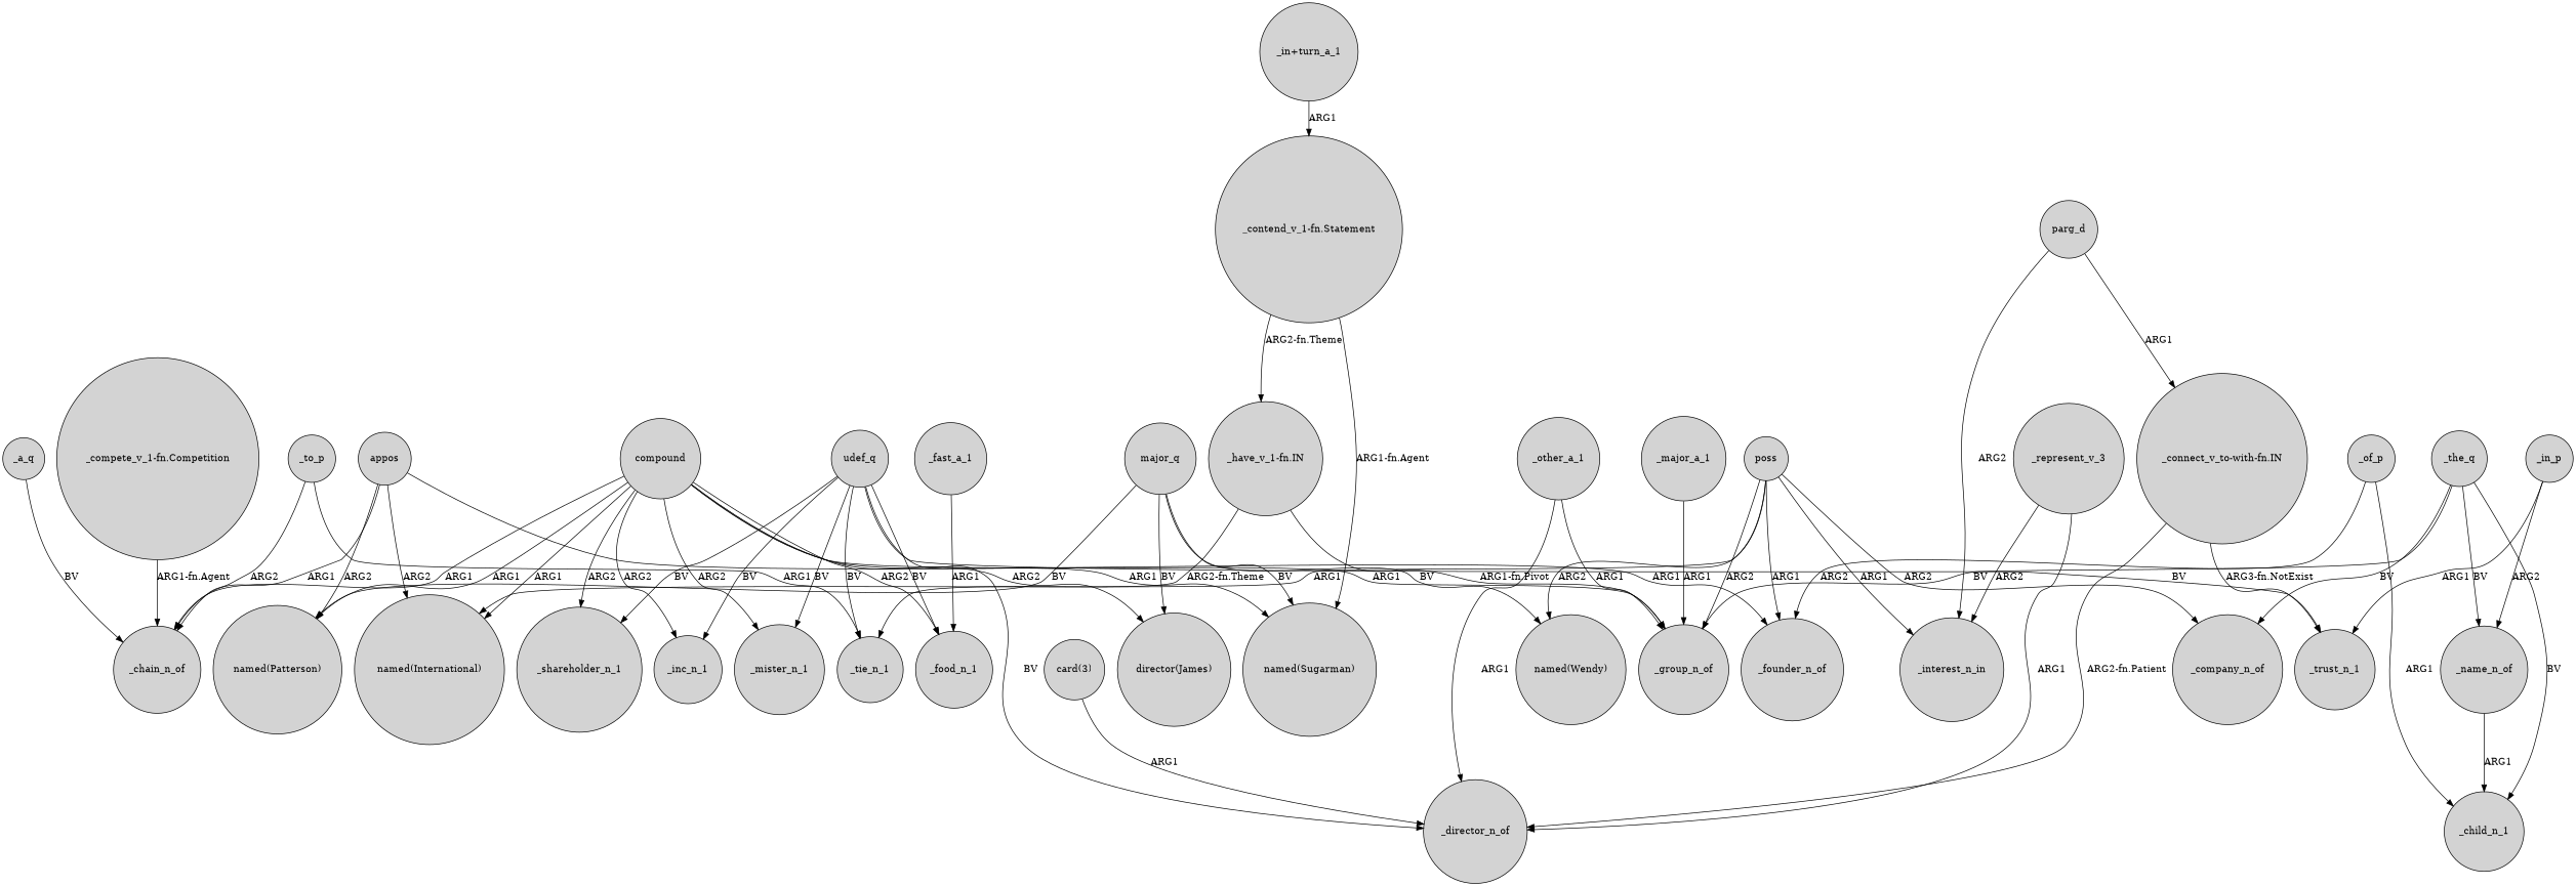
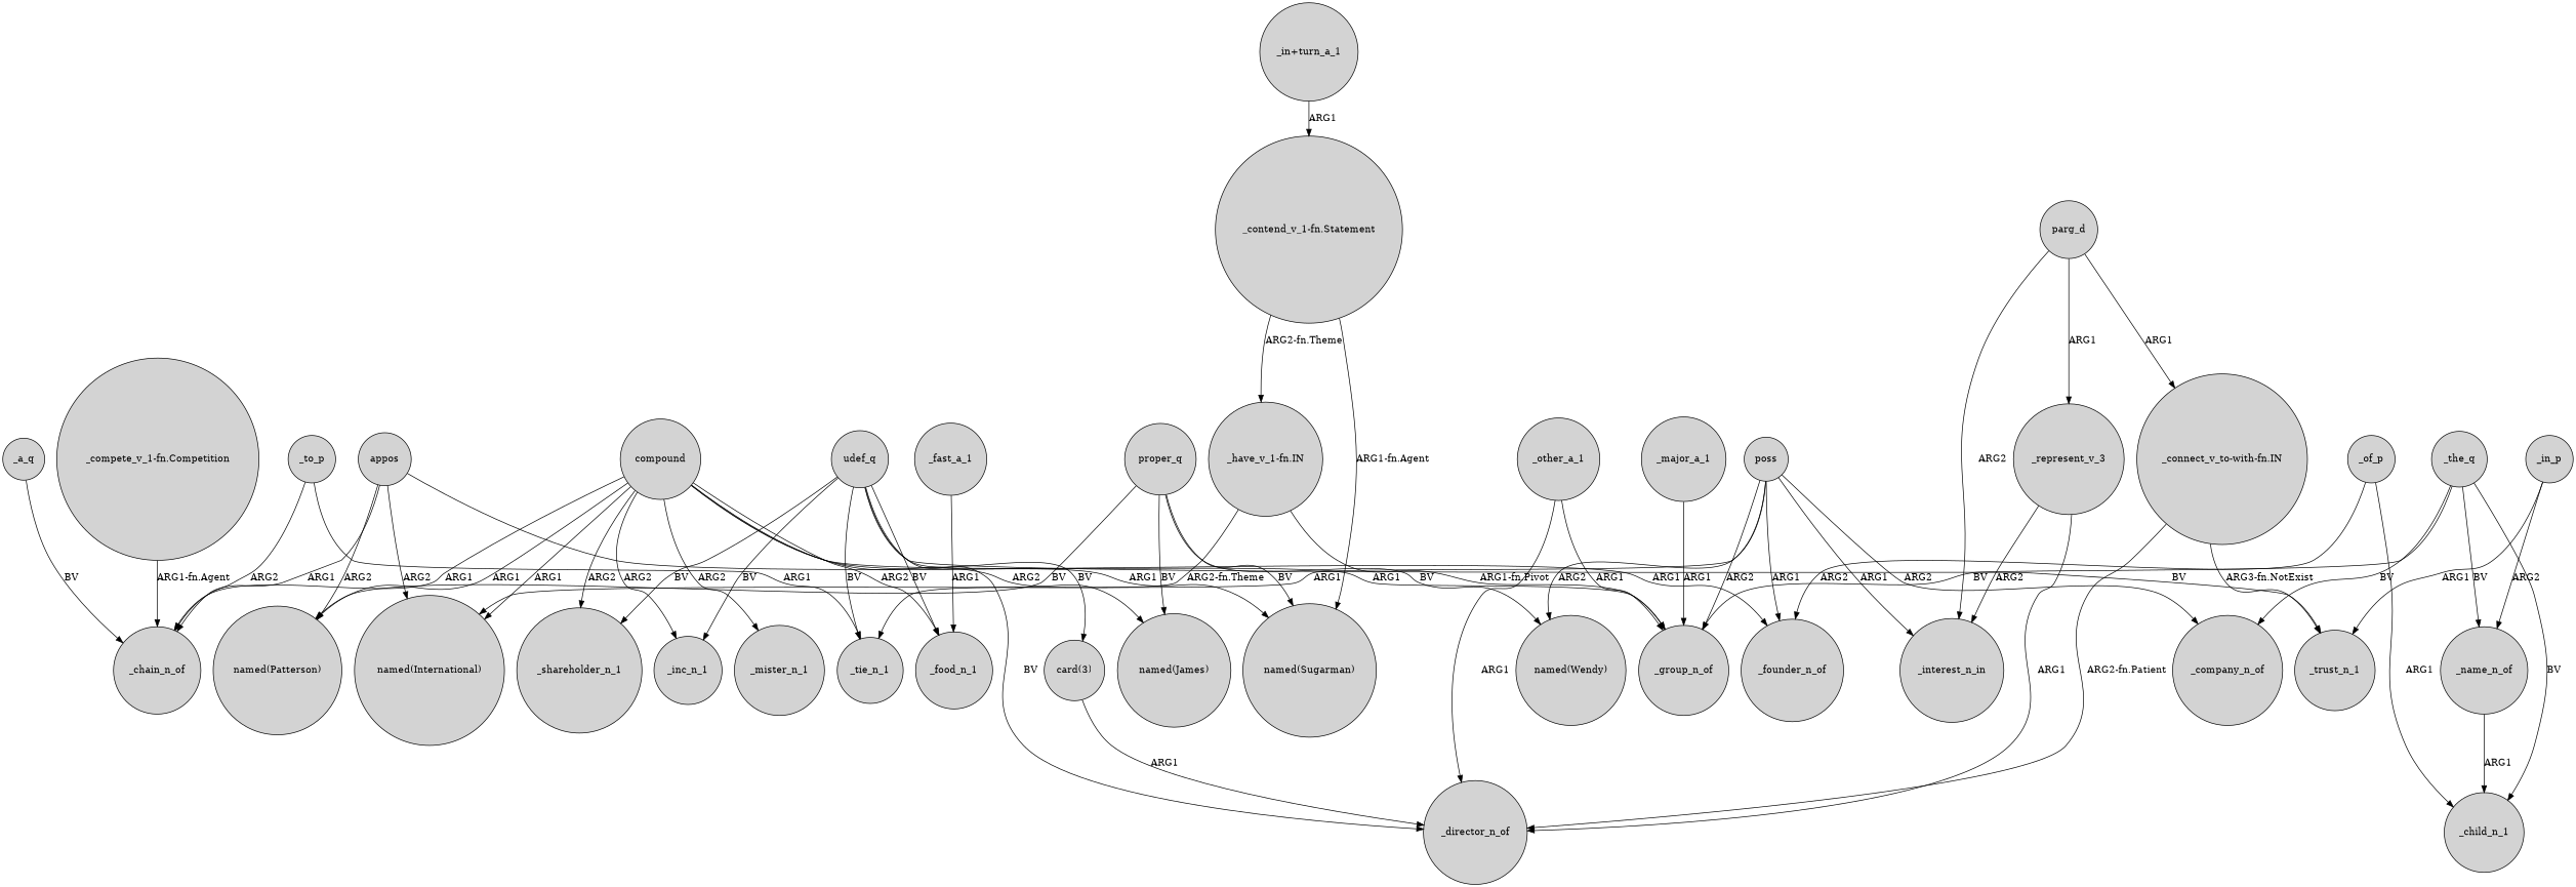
  digraph {
    node [shape=circle style=filled]
    compound
    "named(International)"
    _food_n_1
    _chain_n_of
    _inc_n_1
    _shareholder_n_1
    "named(Sugarman)"
    _mister_n_1
-   "named(James)" [label="director(James)"]
+   "named(James)"
    "named(Patterson)"
    _group_n_of
    n12 [label=_represent_v_3]
    parg_d
    _interest_n_in
    "_connect_v_to-with-fn.IN"
    _director_n_of
    _trust_n_1
    _to_p
    _tie_n_1
    _fast_a_1
    udef_q
    _a_q
    "_have_v_1-fn.IN"
-   proper_q [label=major_q]
+   proper_q
    "named(Wendy)"
    appos
    _founder_n_of
    _the_q
    _company_n_of
    _child_n_1
    _name_n_of
    "_contend_v_1-fn.Statement"
    _major_a_1
    _other_a_1
    poss
    "_in+turn_a_1"
    _of_p
    "_compete_v_1-fn.Competition"
    _in_p
    "card(3)"
    compound -> "named(International)" [label=ARG1]
    compound -> _food_n_1 [label=ARG2]
    compound -> _chain_n_of [label=ARG1]
    compound -> _inc_n_1 [label=ARG2]
    compound -> _shareholder_n_1 [label=ARG2]
    compound -> "named(Sugarman)" [label=ARG1]
    compound -> _mister_n_1 [label=ARG2]
    compound -> "named(James)" [label=ARG2]
    compound -> "named(Patterson)" [label=ARG1]
    compound -> _group_n_of [label=ARG1]
    n12 -> _interest_n_in [label=ARG2]
    n12 -> _director_n_of [label=ARG1]
+   parg_d -> n12 [label=ARG1]
    parg_d -> _interest_n_in [label=ARG2]
    parg_d -> "_connect_v_to-with-fn.IN" [label=ARG1]
    "_connect_v_to-with-fn.IN" -> _director_n_of [label="ARG2-fn.Patient"]
    "_connect_v_to-with-fn.IN" -> _trust_n_1 [label="ARG3-fn.NotExist"]
    _to_p -> _chain_n_of [label=ARG2]
    _to_p -> _tie_n_1 [label=ARG1]
    _fast_a_1 -> _food_n_1 [label=ARG1]
    udef_q -> _food_n_1 [label=BV]
    udef_q -> _inc_n_1 [label=BV]
    udef_q -> _shareholder_n_1 [label=BV]
-   udef_q -> _mister_n_1 [label=BV]
+   udef_q -> "card(3)" [label=BV]
    udef_q -> _director_n_of [label=BV]
    udef_q -> _trust_n_1 [label=BV]
    udef_q -> _tie_n_1 [label=BV]
    _a_q -> _chain_n_of [label=BV]
    "_have_v_1-fn.IN" -> _group_n_of [label="ARG1-fn.Pivot"]
    "_have_v_1-fn.IN" -> _tie_n_1 [label="ARG2-fn.Theme"]
    proper_q -> "named(Sugarman)" [label=BV]
    proper_q -> "named(James)" [label=BV]
    proper_q -> "named(Patterson)" [label=BV]
    proper_q -> "named(Wendy)" [label=BV]
    appos -> "named(International)" [label=ARG2]
    appos -> _chain_n_of [label=ARG1]
    appos -> "named(Patterson)" [label=ARG2]
    appos -> _founder_n_of [label=ARG1]
    _the_q -> _group_n_of [label=BV]
    _the_q -> _company_n_of [label=BV]
    _the_q -> _child_n_1 [label=BV]
    _the_q -> _name_n_of [label=BV]
    _name_n_of -> _child_n_1 [label=ARG1]
    "_contend_v_1-fn.Statement" -> "named(Sugarman)" [label="ARG1-fn.Agent"]
    "_contend_v_1-fn.Statement" -> "_have_v_1-fn.IN" [label="ARG2-fn.Theme"]
    _major_a_1 -> _group_n_of [label=ARG1]
    _other_a_1 -> _group_n_of [label=ARG1]
    _other_a_1 -> _director_n_of [label=ARG1]
    poss -> "named(International)" [label=ARG1]
    poss -> _group_n_of [label=ARG2]
    poss -> _interest_n_in [label=ARG1]
    poss -> "named(Wendy)" [label=ARG2]
    poss -> _founder_n_of [label=ARG1]
    poss -> _company_n_of [label=ARG2]
    "_in+turn_a_1" -> "_contend_v_1-fn.Statement" [label=ARG1]
    _of_p -> _founder_n_of [label=ARG2]
    _of_p -> _child_n_1 [label=ARG1]
    "_compete_v_1-fn.Competition" -> _chain_n_of [label="ARG1-fn.Agent"]
    _in_p -> _trust_n_1 [label=ARG1]
    _in_p -> _name_n_of [label=ARG2]
    "card(3)" -> _director_n_of [label=ARG1]
  }
